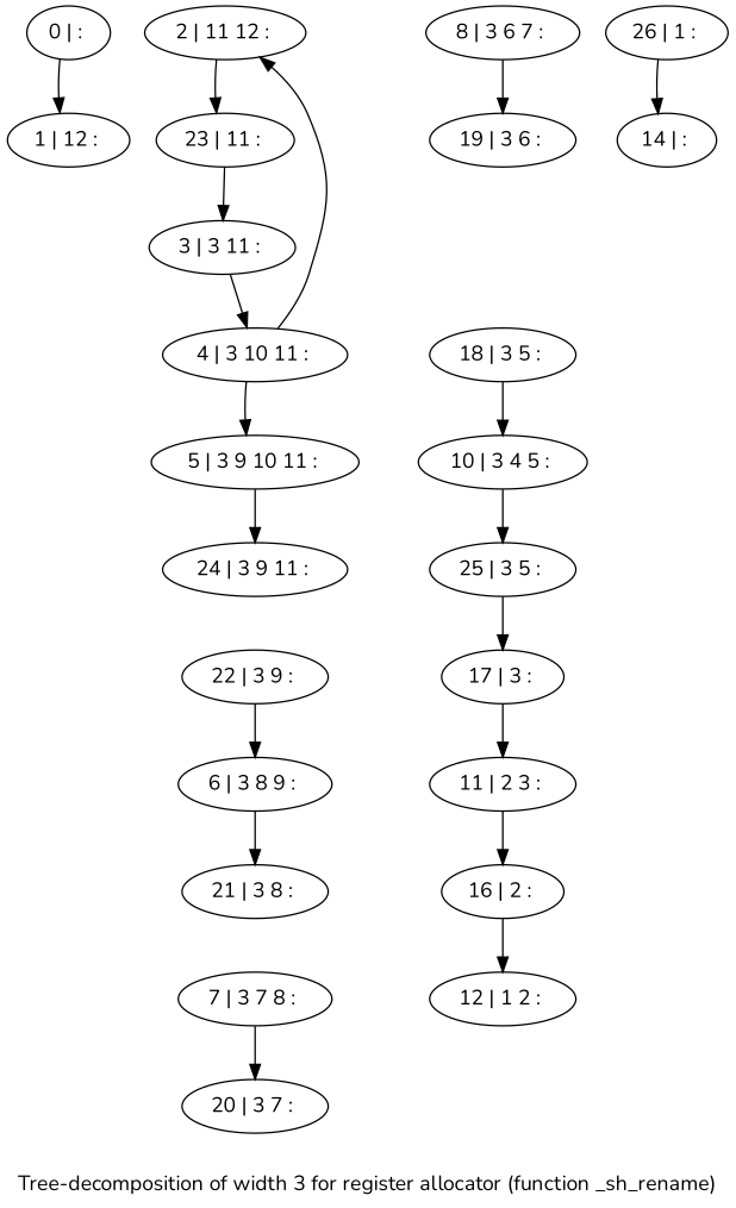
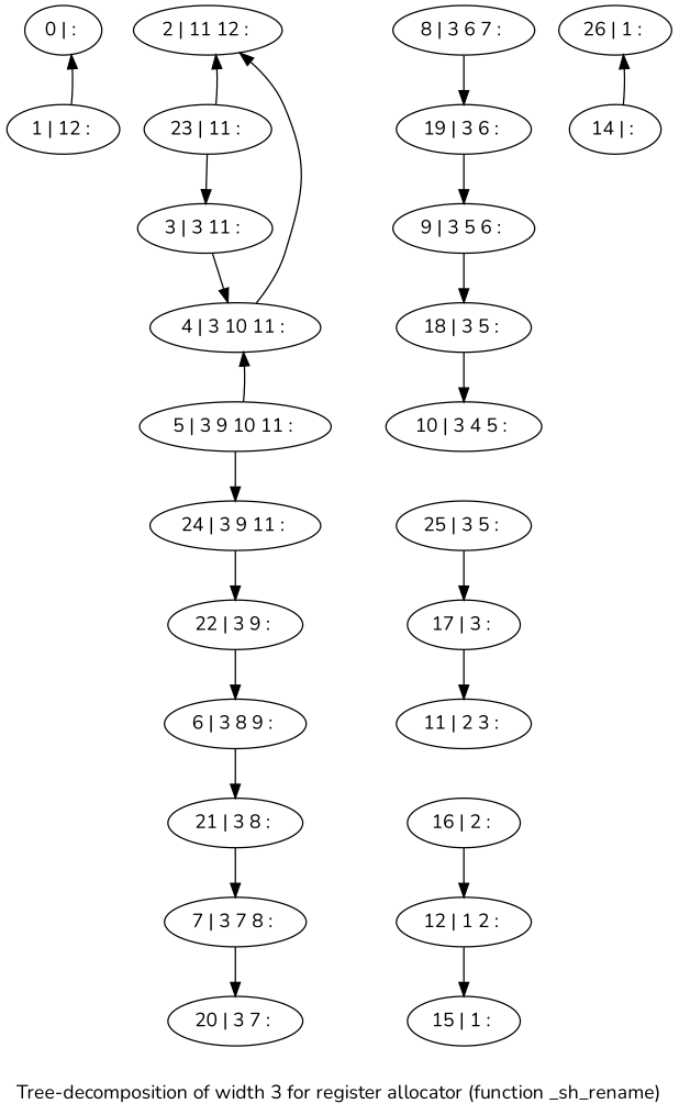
  digraph {
    fontname=Nunito
    label="Tree-decomposition of width 3 for register allocator (function _sh_rename)"
    node [fontname=Nunito]
    edge [fontname=Nunito]
    n1 [label="0 | : "]
    n2 [label="1 | 12 : "]
    n3 [label="2 | 11 12 : "]
    n4 [label="23 | 11 : "]
    n5 [label="3 | 3 11 : "]
    n6 [label="4 | 3 10 11 : "]
    n7 [label="5 | 3 9 10 11 : "]
    n8 [label="24 | 3 9 11 : "]
    n9 [label="22 | 3 9 : "]
    n10 [label="6 | 3 8 9 : "]
    n11 [label="21 | 3 8 : "]
    n12 [label="7 | 3 7 8 : "]
    n13 [label="20 | 3 7 : "]
    n14 [label="8 | 3 6 7 : "]
    n15 [label="19 | 3 6 : "]
+   n16 [label="9 | 3 5 6 : "]
    n17 [label="18 | 3 5 : "]
    n18 [label="10 | 3 4 5 : "]
    n19 [label="25 | 3 5 : "]
    n20 [label="17 | 3 : "]
    n21 [label="11 | 2 3 : "]
    n22 [label="16 | 2 : "]
    n23 [label="12 | 1 2 : "]
+   n24 [label="15 | 1 : "]
    n25 [label="26 | 1 : "]
    n26 [label="14 | : "]
-   n1 -> n2
-   n3 -> n4
+   n2 -> n1
+   n4 -> n3
    n4 -> n5
    n5 -> n6
    n6 -> n3
-   n6 -> n7
+   n7 -> n6
    n7 -> n8
+   n8 -> n9
    n9 -> n10
    n10 -> n11
+   n11 -> n12
    n12 -> n13
    n14 -> n15
+   n15 -> n16
+   n16 -> n17
    n17 -> n18
-   n18 -> n19
    n19 -> n20
    n20 -> n21
-   n21 -> n22
    n22 -> n23
-   n25 -> n26
+   n23 -> n24
+   n26 -> n25
  }
